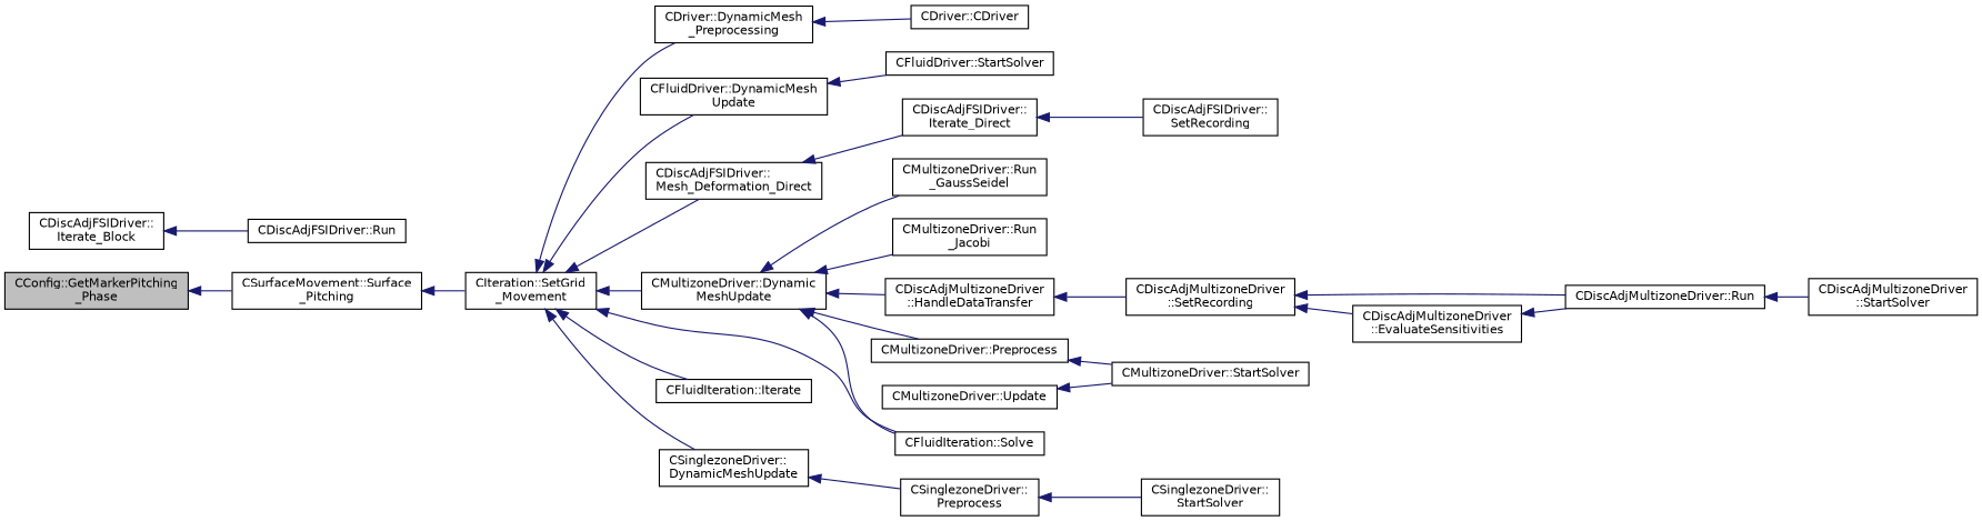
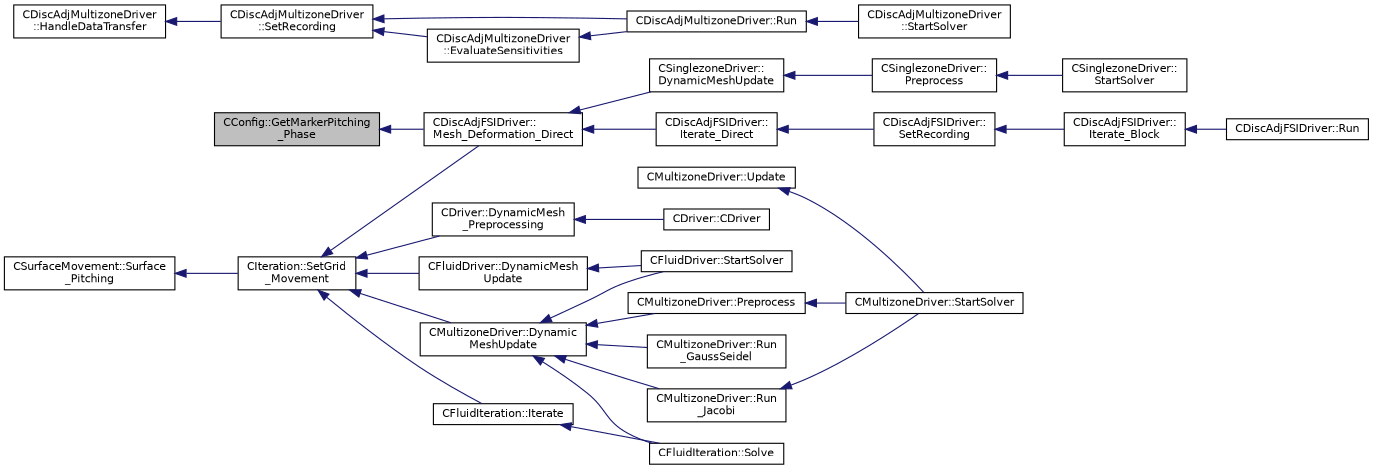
  digraph {
    rankdir=LR
    node [color=black fillcolor=white fontname=Helvetica fontsize=10 shape=record style=filled]
    edge [color=midnightblue dir=back fontname=Helvetica fontsize=10 labelfontname=Helvetica labelfontsize=10 style=solid]
    n1 [fillcolor=grey75 fontcolor=black height=0.2 label="CConfig::GetMarkerPitching\l_Phase" width=0.4]
    n2 [height=0.2 label="CSurfaceMovement::Surface\l_Pitching" width=0.4]
    n3 [height=0.2 label="CIteration::SetGrid\l_Movement" width=0.4]
    n4 [height=0.2 label="CDriver::DynamicMesh\l_Preprocessing" width=0.4]
    n5 [height=0.2 label="CFluidDriver::DynamicMesh\lUpdate" width=0.4]
    n6 [height=0.2 label="CDiscAdjFSIDriver::\lMesh_Deformation_Direct" width=0.4]
    n7 [height=0.2 label="CMultizoneDriver::Dynamic\lMeshUpdate" width=0.4]
    n8 [height=0.2 label="CSinglezoneDriver::\lDynamicMeshUpdate" width=0.4]
    n9 [height=0.2 label="CFluidIteration::Iterate" width=0.4]
    n10 [height=0.2 label="CDriver::CDriver" width=0.4]
    n11 [height=0.2 label="CFluidDriver::StartSolver" width=0.4]
    n12 [height=0.2 label="CDiscAdjFSIDriver::\lIterate_Direct" width=0.4]
    n13 [height=0.2 label="CDiscAdjMultizoneDriver\l::HandleDataTransfer" width=0.4]
    n14 [height=0.2 label="CMultizoneDriver::Preprocess" width=0.4]
    n15 [height=0.2 label="CMultizoneDriver::Run\l_GaussSeidel" width=0.4]
    n16 [height=0.2 label="CMultizoneDriver::Run\l_Jacobi" width=0.4]
    n17 [height=0.2 label="CFluidIteration::Solve" width=0.4]
    n18 [height=0.2 label="CSinglezoneDriver::\lPreprocess" width=0.4]
    n19 [height=0.2 label="CDiscAdjFSIDriver::\lSetRecording" width=0.4]
    n20 [height=0.2 label="CDiscAdjFSIDriver::\lIterate_Block" width=0.4]
    n21 [height=0.2 label="CDiscAdjFSIDriver::Run" width=0.4]
    n22 [height=0.2 label="CDiscAdjMultizoneDriver\l::SetRecording" width=0.4]
    n23 [height=0.2 label="CMultizoneDriver::StartSolver" width=0.4]
    n24 [height=0.2 label="CMultizoneDriver::Update" width=0.4]
    n25 [height=0.2 label="CDiscAdjMultizoneDriver::Run" width=0.4]
    n26 [height=0.2 label="CDiscAdjMultizoneDriver\l::EvaluateSensitivities" width=0.4]
    n27 [height=0.2 label="CDiscAdjMultizoneDriver\l::StartSolver" width=0.4]
    n28 [height=0.2 label="CSinglezoneDriver::\lStartSolver" width=0.4]
-   n1 -> n2
+   n1 -> n6
    n2 -> n3
    n3 -> n4
    n3 -> n5
    n3 -> n6
    n3 -> n7
-   n3 -> n8
+   n6 -> n8
    n3 -> n9
    n4 -> n10
    n5 -> n11
    n6 -> n12
-   n7 -> n13
+   n7 -> n11
    n7 -> n14
    n7 -> n15
    n7 -> n16
    n7 -> n17
    n8 -> n18
-   n3 -> n17
+   n9 -> n17
    n12 -> n19
    n13 -> n22
    n14 -> n23
+   n16 -> n23
    n18 -> n28
+   n19 -> n20
    n20 -> n21
    n22 -> n25
    n22 -> n26
    n24 -> n23
    n25 -> n27
    n26 -> n25
  }
